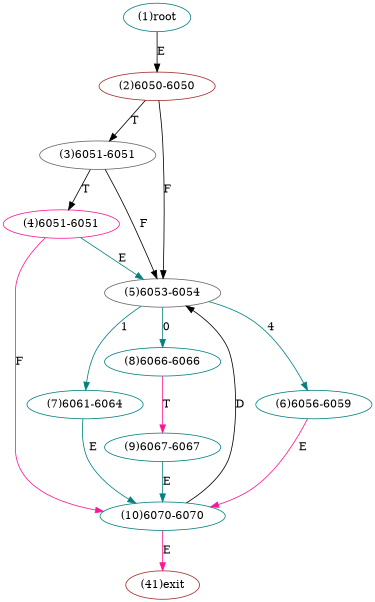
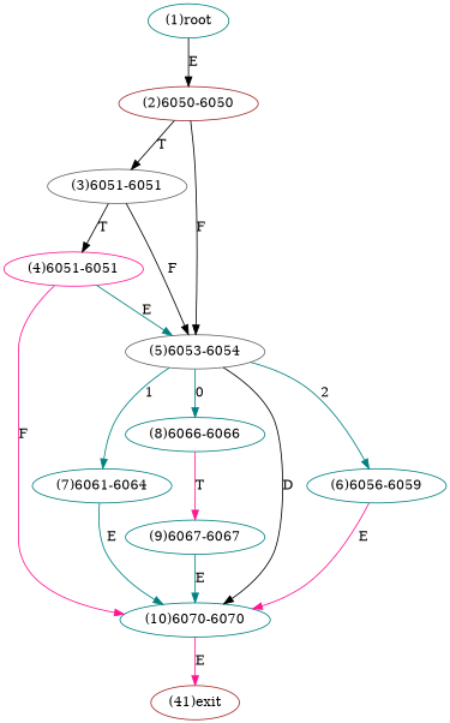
  digraph {
    node [color=teal]
    edge [color=black]
    n1 [label="(1)root"]
    n2 [color=brown label="(2)6050-6050"]
    n3 [color=gray40 label="(3)6051-6051"]
    n4 [color=gray40 label="(5)6053-6054"]
    n5 [color=deeppink label="(4)6051-6051"]
    n6 [label="(6)6056-6059"]
    n7 [label="(7)6061-6064"]
    n8 [label="(8)6066-6066"]
    n9 [label="(10)6070-6070"]
    n10 [label="(9)6067-6067"]
    n11 [color=brown label="(41)exit"]
    n1 -> n2 [label=E]
    n2 -> n3 [label=T]
    n2 -> n4 [label=F]
    n3 -> n4 [label=F]
    n3 -> n5 [label=T]
-   n4 -> n6 [color=teal label=4]
+   n4 -> n6 [color=teal label=2]
    n4 -> n7 [color=teal label=1]
    n4 -> n8 [color=teal label=0]
-   n9 -> n4 [label=D]
+   n4 -> n9 [label=D]
    n5 -> n4 [color=teal label=E]
    n5 -> n9 [color=deeppink label=F]
    n6 -> n9 [color=deeppink label=E]
    n7 -> n9 [color=teal label=E]
    n8 -> n10 [color=deeppink label=T]
    n9 -> n11 [color=deeppink label=E]
    n10 -> n9 [color=teal label=E]
  }
